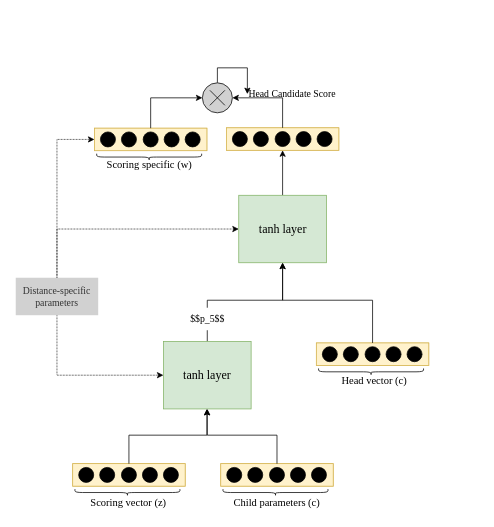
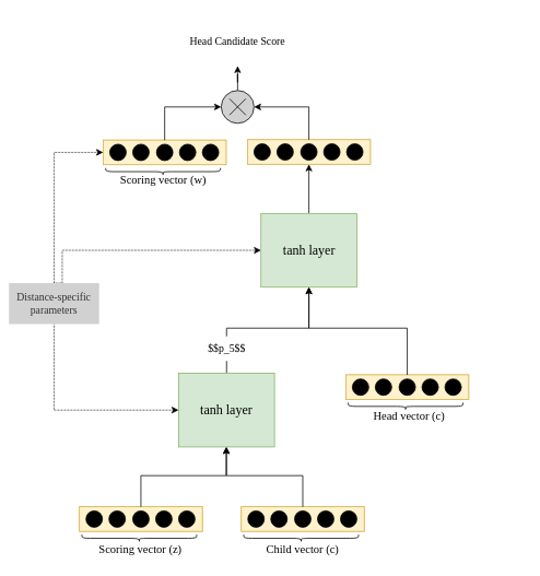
  <mxCell id="0" />
  <mxCell id="1" parent="0" />
  <mxCell id="2" value="Scoring vector (z)" style="text;html=1;strokeColor=none;fillColor=none;align=center;verticalAlign=middle;whiteSpace=wrap;rounded=0;fontFamily=Georgia;fontSize=14;" vertex="1" parent="1"><mxGeometry x="32.5" y="661" width="275" height="20" as="geometry" /></mxCell>
  <mxCell id="3" value="" style="group" vertex="1" connectable="0" parent="1"><mxGeometry x="96" y="618" width="150" height="43" as="geometry" /></mxCell>
  <mxCell id="4" value="" style="group;fillColor=#fff2cc;strokeColor=#d6b656;" vertex="1" connectable="0" parent="3"><mxGeometry width="150" height="30" as="geometry" /></mxCell>
  <mxCell id="5" value="" style="rounded=0;whiteSpace=wrap;html=1;fillColor=#fff2cc;strokeColor=#d6b656;" vertex="1" parent="4"><mxGeometry width="150" height="30" as="geometry" /></mxCell>
  <mxCell id="6" value="" style="ellipse;whiteSpace=wrap;html=1;aspect=fixed;fillColor=#000000;" vertex="1" parent="4"><mxGeometry x="8" y="5" width="20" height="20" as="geometry" /></mxCell>
  <mxCell id="7" value="" style="ellipse;whiteSpace=wrap;html=1;aspect=fixed;fillColor=#000000;" vertex="1" parent="4"><mxGeometry x="36" y="5" width="20" height="20" as="geometry" /></mxCell>
  <mxCell id="8" value="" style="ellipse;whiteSpace=wrap;html=1;aspect=fixed;fillColor=#000000;" vertex="1" parent="4"><mxGeometry x="65" y="5" width="20" height="20" as="geometry" /></mxCell>
  <mxCell id="9" value="" style="ellipse;whiteSpace=wrap;html=1;aspect=fixed;fillColor=#000000;" vertex="1" parent="4"><mxGeometry x="93" y="5" width="20" height="20" as="geometry" /></mxCell>
  <mxCell id="10" value="" style="ellipse;whiteSpace=wrap;html=1;aspect=fixed;fillColor=#000000;" vertex="1" parent="4"><mxGeometry x="121" y="5" width="20" height="20" as="geometry" /></mxCell>
  <mxCell id="11" value="" style="shape=curlyBracket;whiteSpace=wrap;html=1;rounded=1;direction=north;" vertex="1" parent="3"><mxGeometry x="3" y="34" width="140" height="9" as="geometry" /></mxCell>
  <mxCell id="12" value="" style="group" vertex="1" connectable="0" parent="1"><mxGeometry x="293.5" y="618" width="150" height="43" as="geometry" /></mxCell>
  <mxCell id="13" value="" style="group;fillColor=#fff2cc;strokeColor=#d6b656;" vertex="1" connectable="0" parent="12"><mxGeometry width="150" height="30" as="geometry" /></mxCell>
  <mxCell id="14" value="" style="rounded=0;whiteSpace=wrap;html=1;fillColor=#fff2cc;strokeColor=#d6b656;" vertex="1" parent="13"><mxGeometry width="150" height="30" as="geometry" /></mxCell>
  <mxCell id="15" value="" style="ellipse;whiteSpace=wrap;html=1;aspect=fixed;fillColor=#000000;" vertex="1" parent="13"><mxGeometry x="8" y="5" width="20" height="20" as="geometry" /></mxCell>
  <mxCell id="16" value="" style="ellipse;whiteSpace=wrap;html=1;aspect=fixed;fillColor=#000000;" vertex="1" parent="13"><mxGeometry x="36" y="5" width="20" height="20" as="geometry" /></mxCell>
  <mxCell id="17" value="" style="ellipse;whiteSpace=wrap;html=1;aspect=fixed;fillColor=#000000;" vertex="1" parent="13"><mxGeometry x="65" y="5" width="20" height="20" as="geometry" /></mxCell>
  <mxCell id="18" value="" style="ellipse;whiteSpace=wrap;html=1;aspect=fixed;fillColor=#000000;" vertex="1" parent="13"><mxGeometry x="93" y="5" width="20" height="20" as="geometry" /></mxCell>
  <mxCell id="19" value="" style="ellipse;whiteSpace=wrap;html=1;aspect=fixed;fillColor=#000000;" vertex="1" parent="13"><mxGeometry x="121" y="5" width="20" height="20" as="geometry" /></mxCell>
  <mxCell id="20" value="" style="shape=curlyBracket;whiteSpace=wrap;html=1;rounded=1;direction=north;" vertex="1" parent="12"><mxGeometry x="3" y="34" width="140" height="9" as="geometry" /></mxCell>
- <mxCell id="21" value="Child parameters (c)" style="text;html=1;strokeColor=none;fillColor=none;align=center;verticalAlign=middle;whiteSpace=wrap;rounded=0;fontFamily=Georgia;fontSize=14;" vertex="1" parent="1"><mxGeometry x="231" y="661" width="275" height="20" as="geometry" /></mxCell>
+ <mxCell id="21" value="Child vector (c)" style="text;html=1;strokeColor=none;fillColor=none;align=center;verticalAlign=middle;whiteSpace=wrap;rounded=0;fontFamily=Georgia;fontSize=14;" vertex="1" parent="1"><mxGeometry x="231" y="661" width="275" height="20" as="geometry" /></mxCell>
  <mxCell id="22" style="edgeStyle=orthogonalEdgeStyle;rounded=0;orthogonalLoop=1;jettySize=auto;html=1;exitX=0.5;exitY=0;exitDx=0;exitDy=0;entryX=0.5;entryY=1;entryDx=0;entryDy=0;fontFamily=Georgia;fontSize=13;" edge="1" parent="1" source="23" target="40"><mxGeometry relative="1" as="geometry"><Array as="points"><mxPoint x="276" y="400" /><mxPoint x="376" y="400" /></Array></mxGeometry></mxCell>
  <mxCell id="23" value="tanh layer" style="rounded=0;whiteSpace=wrap;html=1;fontFamily=Georgia;fontSize=16;fillColor=#d5e8d4;strokeColor=#82b366;" vertex="1" parent="1"><mxGeometry x="217" y="455" width="117" height="90" as="geometry" /></mxCell>
  <mxCell id="24" style="edgeStyle=orthogonalEdgeStyle;rounded=0;orthogonalLoop=1;jettySize=auto;html=1;exitX=0.5;exitY=0;exitDx=0;exitDy=0;fontFamily=Georgia;fontSize=16;" edge="1" parent="1" source="5" target="23"><mxGeometry relative="1" as="geometry"><Array as="points"><mxPoint x="171" y="580" /><mxPoint x="275" y="580" /></Array></mxGeometry></mxCell>
  <mxCell id="25" style="edgeStyle=orthogonalEdgeStyle;rounded=0;orthogonalLoop=1;jettySize=auto;html=1;entryX=0.5;entryY=1;entryDx=0;entryDy=0;fontFamily=Georgia;fontSize=16;exitX=0.5;exitY=0;exitDx=0;exitDy=0;" edge="1" parent="1" source="14" target="23"><mxGeometry relative="1" as="geometry"><mxPoint x="368" y="610" as="sourcePoint" /><Array as="points"><mxPoint x="368" y="580" /><mxPoint x="276" y="580" /></Array></mxGeometry></mxCell>
  <mxCell id="26" style="edgeStyle=orthogonalEdgeStyle;rounded=0;orthogonalLoop=1;jettySize=auto;html=1;exitX=0.5;exitY=0;exitDx=0;exitDy=0;fontFamily=Georgia;fontSize=13;dashed=1;dashPattern=1 1;" edge="1" parent="1" source="29" target="40"><mxGeometry relative="1" as="geometry"><Array as="points"><mxPoint x="75" y="305" /></Array></mxGeometry></mxCell>
  <mxCell id="27" style="edgeStyle=orthogonalEdgeStyle;rounded=0;orthogonalLoop=1;jettySize=auto;html=1;exitX=0.5;exitY=1;exitDx=0;exitDy=0;entryX=0;entryY=0.5;entryDx=0;entryDy=0;fontFamily=Georgia;fontSize=13;dashed=1;dashPattern=1 1;" edge="1" parent="1" source="29" target="23"><mxGeometry relative="1" as="geometry" /></mxCell>
  <mxCell id="28" style="edgeStyle=orthogonalEdgeStyle;rounded=0;orthogonalLoop=1;jettySize=auto;html=1;exitX=0.5;exitY=0;exitDx=0;exitDy=0;entryX=0;entryY=0.5;entryDx=0;entryDy=0;fontFamily=Georgia;fontSize=13;dashed=1;dashPattern=1 1;" edge="1" parent="1" source="29" target="54"><mxGeometry relative="1" as="geometry" /></mxCell>
- <mxCell id="29" value="Distance-specific parameters" style="rounded=0;whiteSpace=wrap;html=1;fontFamily=Georgia;fontSize=13;strokeColor=none;fillColor=#D1D1D1;fontColor=#333333;" vertex="1" parent="1"><mxGeometry x="20" y="370" width="110" height="50" as="geometry" /></mxCell>
+ <mxCell id="29" value="Distance-specific parameters" style="rounded=0;whiteSpace=wrap;html=1;fontFamily=Georgia;fontSize=13;strokeColor=none;fillColor=#D1D1D1;fontColor=#333333;" vertex="1" parent="1"><mxGeometry x="10" y="345" width="110" height="50" as="geometry" /></mxCell>
  <mxCell id="30" value="" style="group" vertex="1" connectable="0" parent="1"><mxGeometry x="421" y="457" width="150" height="43" as="geometry" /></mxCell>
  <mxCell id="31" value="" style="group;fillColor=#fff2cc;strokeColor=#d6b656;" vertex="1" connectable="0" parent="30"><mxGeometry width="150" height="30" as="geometry" /></mxCell>
  <mxCell id="32" value="" style="rounded=0;whiteSpace=wrap;html=1;fillColor=#fff2cc;strokeColor=#d6b656;" vertex="1" parent="31"><mxGeometry width="150" height="30" as="geometry" /></mxCell>
  <mxCell id="33" value="" style="ellipse;whiteSpace=wrap;html=1;aspect=fixed;fillColor=#000000;" vertex="1" parent="31"><mxGeometry x="8" y="5" width="20" height="20" as="geometry" /></mxCell>
  <mxCell id="34" value="" style="ellipse;whiteSpace=wrap;html=1;aspect=fixed;fillColor=#000000;" vertex="1" parent="31"><mxGeometry x="36" y="5" width="20" height="20" as="geometry" /></mxCell>
  <mxCell id="35" value="" style="ellipse;whiteSpace=wrap;html=1;aspect=fixed;fillColor=#000000;" vertex="1" parent="31"><mxGeometry x="65" y="5" width="20" height="20" as="geometry" /></mxCell>
  <mxCell id="36" value="" style="ellipse;whiteSpace=wrap;html=1;aspect=fixed;fillColor=#000000;" vertex="1" parent="31"><mxGeometry x="93" y="5" width="20" height="20" as="geometry" /></mxCell>
  <mxCell id="37" value="" style="ellipse;whiteSpace=wrap;html=1;aspect=fixed;fillColor=#000000;" vertex="1" parent="31"><mxGeometry x="121" y="5" width="20" height="20" as="geometry" /></mxCell>
  <mxCell id="38" value="" style="shape=curlyBracket;whiteSpace=wrap;html=1;rounded=1;direction=north;" vertex="1" parent="30"><mxGeometry x="3" y="34" width="140" height="9" as="geometry" /></mxCell>
  <mxCell id="39" style="edgeStyle=orthogonalEdgeStyle;rounded=0;orthogonalLoop=1;jettySize=auto;html=1;exitX=0.5;exitY=0;exitDx=0;exitDy=0;entryX=0.5;entryY=1;entryDx=0;entryDy=0;fontFamily=Georgia;fontSize=13;" edge="1" parent="1" source="40" target="46"><mxGeometry relative="1" as="geometry" /></mxCell>
  <mxCell id="40" value="tanh layer" style="rounded=0;whiteSpace=wrap;html=1;fontFamily=Georgia;fontSize=16;fillColor=#d5e8d4;strokeColor=#82b366;" vertex="1" parent="1"><mxGeometry x="317.5" y="260" width="117" height="90" as="geometry" /></mxCell>
  <mxCell id="41" style="edgeStyle=orthogonalEdgeStyle;rounded=0;orthogonalLoop=1;jettySize=auto;html=1;exitX=0.5;exitY=0;exitDx=0;exitDy=0;entryX=0.5;entryY=1;entryDx=0;entryDy=0;fontFamily=Georgia;fontSize=13;" edge="1" parent="1" source="32" target="40"><mxGeometry relative="1" as="geometry"><Array as="points"><mxPoint x="496" y="400" /><mxPoint x="376" y="400" /></Array></mxGeometry></mxCell>
  <mxCell id="42" value="Head vector (c)" style="text;html=1;strokeColor=none;fillColor=none;align=center;verticalAlign=middle;whiteSpace=wrap;rounded=0;fontFamily=Georgia;fontSize=14;" vertex="1" parent="1"><mxGeometry x="360.5" y="498" width="275" height="20" as="geometry" /></mxCell>
  <mxCell id="43" value="$$p_5$$" style="rounded=0;whiteSpace=wrap;html=1;fontFamily=Georgia;fontSize=13;strokeColor=none;" vertex="1" parent="1"><mxGeometry x="265.5" y="410" width="20" height="30" as="geometry" /></mxCell>
  <mxCell id="44" value="" style="group" vertex="1" connectable="0" parent="1"><mxGeometry x="301" y="170" width="150" height="30" as="geometry" /></mxCell>
  <mxCell id="45" value="" style="group;fillColor=#fff2cc;strokeColor=#d6b656;" vertex="1" connectable="0" parent="44"><mxGeometry width="150" height="30" as="geometry" /></mxCell>
  <mxCell id="46" value="" style="rounded=0;whiteSpace=wrap;html=1;fillColor=#fff2cc;strokeColor=#d6b656;" vertex="1" parent="45"><mxGeometry width="150" height="30" as="geometry" /></mxCell>
  <mxCell id="47" value="" style="ellipse;whiteSpace=wrap;html=1;aspect=fixed;fillColor=#000000;" vertex="1" parent="45"><mxGeometry x="8" y="5" width="20" height="20" as="geometry" /></mxCell>
  <mxCell id="48" value="" style="ellipse;whiteSpace=wrap;html=1;aspect=fixed;fillColor=#000000;" vertex="1" parent="45"><mxGeometry x="36" y="5" width="20" height="20" as="geometry" /></mxCell>
  <mxCell id="49" value="" style="ellipse;whiteSpace=wrap;html=1;aspect=fixed;fillColor=#000000;" vertex="1" parent="45"><mxGeometry x="65" y="5" width="20" height="20" as="geometry" /></mxCell>
  <mxCell id="50" value="" style="ellipse;whiteSpace=wrap;html=1;aspect=fixed;fillColor=#000000;" vertex="1" parent="45"><mxGeometry x="93" y="5" width="20" height="20" as="geometry" /></mxCell>
  <mxCell id="51" value="" style="ellipse;whiteSpace=wrap;html=1;aspect=fixed;fillColor=#000000;" vertex="1" parent="45"><mxGeometry x="121" y="5" width="20" height="20" as="geometry" /></mxCell>
  <mxCell id="52" value="" style="group" vertex="1" connectable="0" parent="1"><mxGeometry x="125" y="170.5" width="150" height="43" as="geometry" /></mxCell>
  <mxCell id="53" value="" style="group;fillColor=#fff2cc;strokeColor=#d6b656;" vertex="1" connectable="0" parent="52"><mxGeometry width="150" height="30" as="geometry" /></mxCell>
  <mxCell id="54" value="" style="rounded=0;whiteSpace=wrap;html=1;fillColor=#fff2cc;strokeColor=#d6b656;" vertex="1" parent="53"><mxGeometry width="150" height="30" as="geometry" /></mxCell>
  <mxCell id="55" value="" style="ellipse;whiteSpace=wrap;html=1;aspect=fixed;fillColor=#000000;" vertex="1" parent="53"><mxGeometry x="8" y="5" width="20" height="20" as="geometry" /></mxCell>
  <mxCell id="56" value="" style="ellipse;whiteSpace=wrap;html=1;aspect=fixed;fillColor=#000000;" vertex="1" parent="53"><mxGeometry x="36" y="5" width="20" height="20" as="geometry" /></mxCell>
  <mxCell id="57" value="" style="ellipse;whiteSpace=wrap;html=1;aspect=fixed;fillColor=#000000;" vertex="1" parent="53"><mxGeometry x="65" y="5" width="20" height="20" as="geometry" /></mxCell>
  <mxCell id="58" value="" style="ellipse;whiteSpace=wrap;html=1;aspect=fixed;fillColor=#000000;" vertex="1" parent="53"><mxGeometry x="93" y="5" width="20" height="20" as="geometry" /></mxCell>
  <mxCell id="59" value="" style="ellipse;whiteSpace=wrap;html=1;aspect=fixed;fillColor=#000000;" vertex="1" parent="53"><mxGeometry x="121" y="5" width="20" height="20" as="geometry" /></mxCell>
  <mxCell id="60" value="" style="shape=curlyBracket;whiteSpace=wrap;html=1;rounded=1;direction=north;" vertex="1" parent="52"><mxGeometry x="3" y="34" width="140" height="9" as="geometry" /></mxCell>
- <mxCell id="61" value="Scoring specific (w)" style="text;html=1;strokeColor=none;fillColor=none;align=center;verticalAlign=middle;whiteSpace=wrap;rounded=0;fontFamily=Georgia;fontSize=14;" vertex="1" parent="1"><mxGeometry x="60.5" y="209.5" width="275" height="20" as="geometry" /></mxCell>
+ <mxCell id="61" value="Scoring vector (w)" style="text;html=1;strokeColor=none;fillColor=none;align=center;verticalAlign=middle;whiteSpace=wrap;rounded=0;fontFamily=Georgia;fontSize=14;" vertex="1" parent="1"><mxGeometry x="60.5" y="209.5" width="275" height="20" as="geometry" /></mxCell>
  <mxCell id="62" style="edgeStyle=orthogonalEdgeStyle;rounded=0;orthogonalLoop=1;jettySize=auto;html=1;exitX=0.5;exitY=0;exitDx=0;exitDy=0;fontFamily=Georgia;fontSize=13;" edge="1" parent="1" source="63" target="68"><mxGeometry relative="1" as="geometry" /></mxCell>
  <mxCell id="63" value="" style="ellipse;whiteSpace=wrap;html=1;aspect=fixed;fillColor=#D1D1D1;fontFamily=Georgia;fontSize=13;" vertex="1" parent="1"><mxGeometry x="269" y="110" width="40" height="40" as="geometry" /></mxCell>
  <mxCell id="64" value="" style="endArrow=none;html=1;fontFamily=Georgia;fontSize=13;" edge="1" parent="1"><mxGeometry width="50" height="50" relative="1" as="geometry"><mxPoint x="279" y="140" as="sourcePoint" /><mxPoint x="299" y="120" as="targetPoint" /></mxGeometry></mxCell>
  <mxCell id="65" value="" style="endArrow=none;html=1;fontFamily=Georgia;fontSize=13;" edge="1" parent="1"><mxGeometry width="50" height="50" relative="1" as="geometry"><mxPoint x="279" y="120" as="sourcePoint" /><mxPoint x="299" y="140" as="targetPoint" /></mxGeometry></mxCell>
  <mxCell id="66" style="edgeStyle=orthogonalEdgeStyle;rounded=0;orthogonalLoop=1;jettySize=auto;html=1;exitX=0.5;exitY=0;exitDx=0;exitDy=0;entryX=0;entryY=0.5;entryDx=0;entryDy=0;fontFamily=Georgia;fontSize=13;" edge="1" parent="1" source="54" target="63"><mxGeometry relative="1" as="geometry" /></mxCell>
  <mxCell id="67" style="edgeStyle=orthogonalEdgeStyle;rounded=0;orthogonalLoop=1;jettySize=auto;html=1;exitX=0.5;exitY=0;exitDx=0;exitDy=0;entryX=1;entryY=0.5;entryDx=0;entryDy=0;fontFamily=Georgia;fontSize=13;" edge="1" parent="1" source="46" target="63"><mxGeometry relative="1" as="geometry" /></mxCell>
- <mxCell id="68" value="Head Candidate Score" style="rounded=0;whiteSpace=wrap;html=1;fillColor=none;fontFamily=Georgia;fontSize=13;strokeColor=none;" vertex="1" parent="1"><mxGeometry x="329" y="95" width="120" height="60" as="geometry" /></mxCell>
+ <mxCell id="68" value="Head Candidate Score" style="rounded=0;whiteSpace=wrap;html=1;fillColor=none;fontFamily=Georgia;fontSize=13;strokeColor=none;" vertex="1" parent="1"><mxGeometry x="229" y="20" width="120" height="60" as="geometry" /></mxCell>
